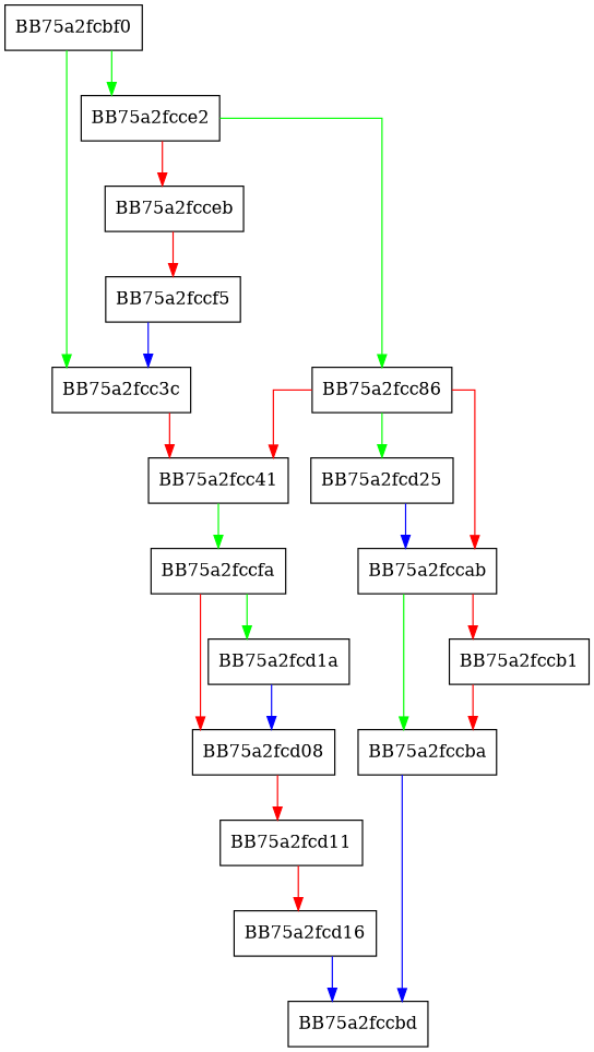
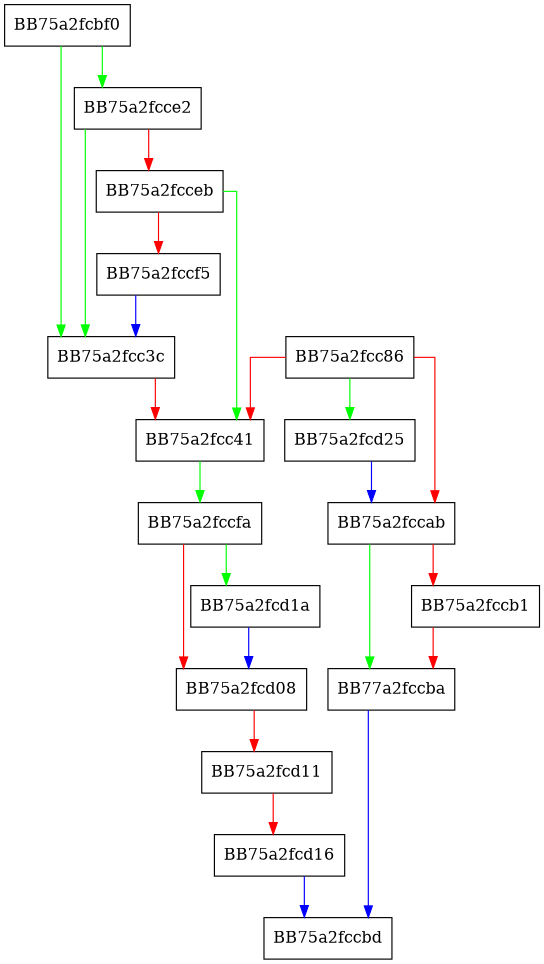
  digraph {
    splines=ortho
    node [shape=box]
    edge [color=red]
    BB75a2fcbf0
    BB75a2fcce2
    BB75a2fcc3c
    BB75a2fcceb
    BB75a2fcc41
    BB75a2fccf5
    BB75a2fccfa
    BB75a2fcd1a
    BB75a2fcd08
    BB75a2fcc86
    n11 [label=BB75a2fcd25]
    BB75a2fccab
    BB75a2fcd11
-   BB75a2fccba
+   BB75a2fccba [label=BB77a2fccba]
    BB75a2fccb1
    BB75a2fccbd
    BB75a2fcd16
    BB75a2fcbf0 -> BB75a2fcce2 [color=green]
    BB75a2fcbf0 -> BB75a2fcc3c [color=green]
-   BB75a2fcce2 -> BB75a2fcc86 [color=green]
+   BB75a2fcce2 -> BB75a2fcc3c [color=green]
    BB75a2fcce2 -> BB75a2fcceb
    BB75a2fcc3c -> BB75a2fcc41
+   BB75a2fcceb -> BB75a2fcc41 [color=green]
    BB75a2fcceb -> BB75a2fccf5
    BB75a2fcc41 -> BB75a2fccfa [color=green]
    BB75a2fccf5 -> BB75a2fcc3c [color=blue]
    BB75a2fccfa -> BB75a2fcd1a [color=green]
    BB75a2fccfa -> BB75a2fcd08
    BB75a2fcd1a -> BB75a2fcd08 [color=blue]
    BB75a2fcd08 -> BB75a2fcd11
    BB75a2fcc86 -> BB75a2fcc41
    BB75a2fcc86 -> n11 [color=green]
    BB75a2fcc86 -> BB75a2fccab
    n11 -> BB75a2fccab [color=blue]
    BB75a2fccab -> BB75a2fccba [color=green]
    BB75a2fccab -> BB75a2fccb1
    BB75a2fcd11 -> BB75a2fcd16
    BB75a2fccba -> BB75a2fccbd [color=blue]
    BB75a2fccb1 -> BB75a2fccba
    BB75a2fcd16 -> BB75a2fccbd [color=blue]
  }
